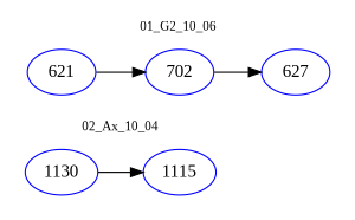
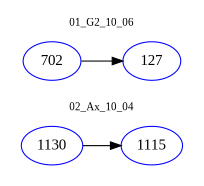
  digraph {
    fontname="Liberation Serif"
    rankdir=LR
    node [color=blue fontname="Liberation Serif"]
    edge [color=black fontname="Liberation Serif"]
    n1 [label=1130]
    n2 [label=1115]
-   n3 [label=621]
    n4 [label=702]
-   n5 [label=627]
+   n5 [label=127]
    subgraph cluster_1 {
      color=white
      fontsize=10
      label="02_Ax_10_04"
      n1
      n2
    }
    subgraph cluster_2 {
      color=white
      fontsize=10
      label="01_G2_10_06"
-     n3
      n4
      n5
    }
    n1 -> n2
-   n3 -> n4
    n4 -> n5
  }
